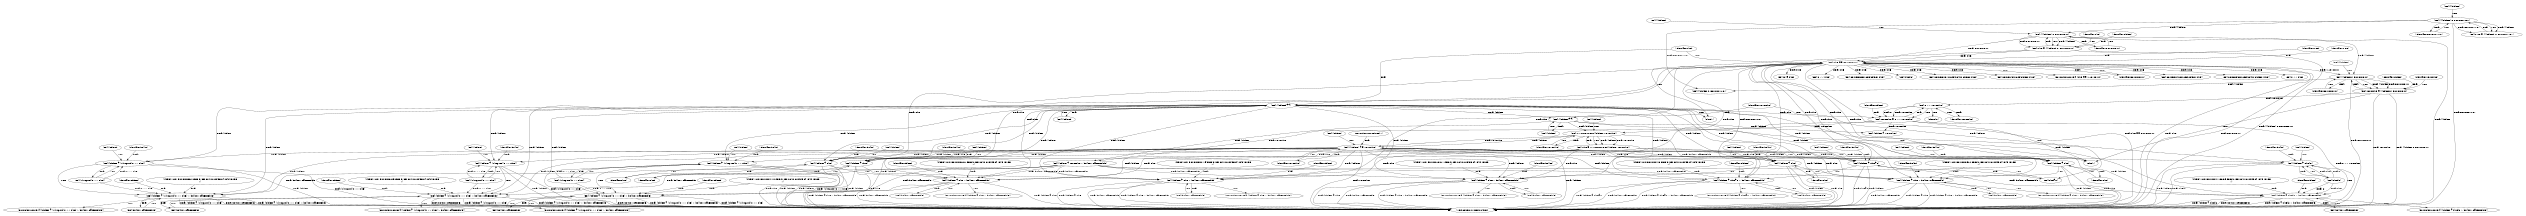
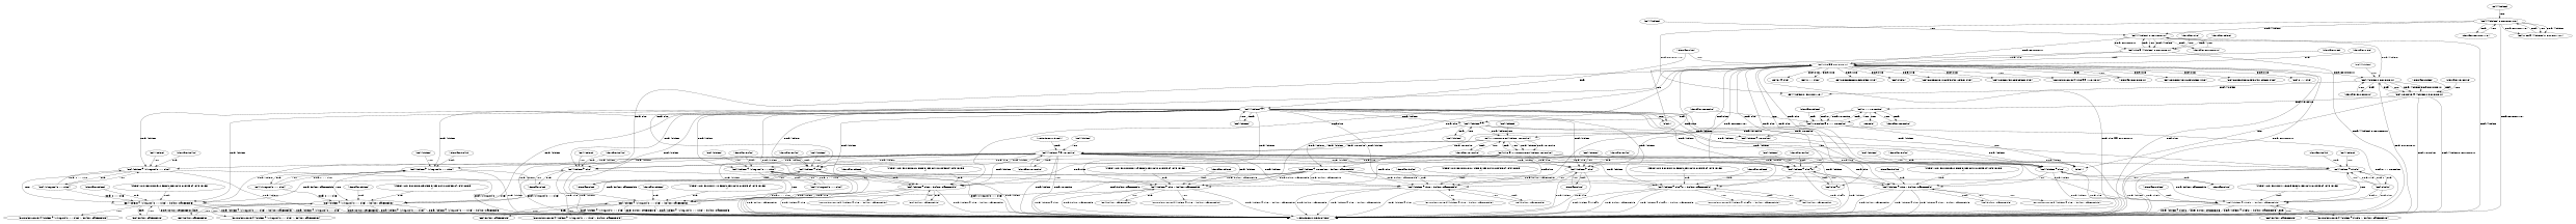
  digraph {
    fontname="DejaVu Sans"
    node [fontname="DejaVu Sans"]
    edge [fontname="DejaVu Sans"]
    n1 [label="(Call,(*object) += next_size)"]
    n2 [label="(Call,*object + (uint64_t)(1 << size) > bplist->offset_table)"]
    n3 [label="(Call,*object + (uint64_t)(1 << size))"]
    n4 [label="(Call,*object + (uint64_t)(1 << size) > bplist->offset_table)"]
    n5 [label="(Call,*object + (uint64_t)(1 << size))"]
    n6 [label="(Call,*object + (uint64_t)(1 << size) > bplist->offset_table)"]
    n7 [label="(Call,*object + (uint64_t)(1 << size))"]
    n8 [label="(Call,*object + size > bplist->offset_table)"]
    n9 [label="(Call,*object + size)"]
    n10 [label="(Call,*object + size > bplist->offset_table)"]
    n11 [label="(Call,*object + size)"]
    n12 [label="(Call,*object + size*2 > bplist->offset_table)"]
    n13 [label="(Call,*object + size*2)"]
    n14 [label="(Call,*object + size > bplist->offset_table)"]
    n15 [label="(Call,*object + size)"]
    n16 [label="(Call,*object + size+1 > bplist->offset_table)"]
    n17 [label="(Call,*object + size+1)"]
    n18 [label="(Call,*object + size > bplist->offset_table)"]
    n19 [label="(Call,*object + size)"]
    n20 [label="(Block,)"]
    n21 [label="(Identifier,next_size)"]
    n22 [label="(MethodReturn,static plist_t)"]
    n23 [label="(Call,bplist->offset_table)"]
    n24 [label="(ControlStructure,if (*object + (uint64_t)(1 << size) > bplist->offset_table))"]
    n25 [label="(Call,(uint64_t)(1 << size))"]
    n26 [label="(ControlStructure,if (*object + (uint64_t)(1 << size) > bplist->offset_table))"]
    n27 [label="(Call,bplist->offset_table)"]
    n28 [label="(Call,(uint64_t)(1 << size))"]
    n29 [label="(Call,bplist->offset_table)"]
    n30 [label="(ControlStructure,if (*object + (uint64_t)(1 << size) > bplist->offset_table))"]
    n31 [label="(Call,(uint64_t)(1 << size))"]
    n32 [label="(Call,bplist->offset_table)"]
    n33 [label="(ControlStructure,if (*object + size > bplist->offset_table))"]
    n34 [label="(Identifier,size)"]
    n35 [label="(Call,bplist->offset_table)"]
    n36 [label="(ControlStructure,if (*object + size > bplist->offset_table))"]
    n37 [label="(Identifier,size)"]
    n38 [label="(Call,bplist->offset_table)"]
    n39 [label="(ControlStructure,if (*object + size*2 > bplist->offset_table))"]
    n40 [label="(Call,size*2)"]
    n41 [label="(ControlStructure,if (*object + size > bplist->offset_table))"]
    n42 [label="(Call,bplist->offset_table)"]
    n43 [label="(Identifier,size)"]
    n44 [label="(ControlStructure,if (*object + size+1 > bplist->offset_table))"]
    n45 [label="(Call,bplist->offset_table)"]
    n46 [label="(Call,size+1)"]
    n47 [label="(Call,bplist->offset_table)"]
    n48 [label="(ControlStructure,if (*object + size > bplist->offset_table))"]
    n49 [label="(Identifier,size)"]
    n50 [label="(Call,UINT_TO_HOST(*object, next_size))"]
    n51 [label="(Call,size = UINT_TO_HOST(*object, next_size))"]
    n52 [label="(Identifier,next_size)"]
    n53 [label="(Call,(*object)++)"]
    n54 [label="(Call,*object + next_size > bplist->offset_table)"]
    n55 [label="(Call,*object + next_size)"]
    n56 [label="(Call,*object)"]
    n57 [label="(Call,(*object)++)"]
    n58 [label="(Call,*object)"]
    n59 [label="(Block,)"]
    n60 [label="(Call,next_size = 1 << next_size)"]
    n61 [label="(Call,1 << next_size)"]
    n62 [label="(Identifier,next_size)"]
    n63 [label="(Literal,1)"]
    n64 [label="(Call,next_size = **object & BPLIST_FILL)"]
    n65 [label="(Call,**object & BPLIST_FILL)"]
    n66 [label="(Identifier,BPLIST_FILL)"]
    n67 [label="(Call,**object & BPLIST_MASK)"]
    n68 [label="(Call,(**object) & BPLIST_FILL)"]
    n69 [label="(Call,size == BPLIST_FILL)"]
    n70 [label="(Call,size = (**object) & BPLIST_FILL)"]
    n71 [label="(Identifier,BPLIST_FILL)"]
    n72 [label="(Call,3 != size)"]
    n73 [label="(Call,1 << size)"]
    n74 [label="(Call,parse_data_node(object, size))"]
    n75 [label="(Call,size*2)"]
    n76 [label="(Call,parse_array_node(bplist, object, size))"]
    n77 [label="(Call,parse_uid_node(object, size))"]
    n78 [label="(ControlStructure,if (size == MASK_FILL))"]
    n79 [label="(Identifier,BPLIST_FILL)"]
    n80 [label="(Call,parse_string_node(object, size))"]
    n81 [label="(Call,parse_dict_node(bplist, object, size))"]
    n82 [label="(Call,1 << size)"]
    n83 [label="(Call,(**object) & BPLIST_MASK)"]
    n84 [label="(Identifier,BPLIST_MASK)"]
    n85 [label="(Call,type = (**object) & BPLIST_MASK)"]
-   n86 [label="(ControlStructure,break;)"]
+   n86 [label="(MethodReturn,break;)"]
    n87 [label="(Call,*object)"]
    n88 [label="(Call,*object)"]
    n89 [label="(Identifier,bplist)"]
    n90 [label="(Call,*object)"]
    n91 [label="(Identifier,size)"]
    n92 [label="(Identifier,object)"]
    n93 [label="(Identifier,object)"]
    n94 [label="(Identifier,object)"]
    n95 [label="(Literal,\"%s: BPLIST_STRING data bytes point outside of valid range\n\")"]
    n96 [label="(Identifier,object)"]
    n97 [label="(Identifier,bplist)"]
    n98 [label="(Identifier,size)"]
    n99 [label="(Call,**object)"]
    n100 [label="(Call,*object)"]
    n101 [label="(Identifier,bplist)"]
    n102 [label="(Call,*object)"]
    n103 [label="(Literal,\"%s: BPLIST_ARRAY data bytes point outside of valid range\n\")"]
    n104 [label="(Identifier,bplist)"]
    n105 [label="(Literal,\"%s: BPLIST_UID data bytes point outside of valid range\n\")"]
    n106 [label="(Identifier,object)"]
    n107 [label="(Literal,\"%s: BPLIST_UNICODE data bytes point outside of valid range\n\")"]
    n108 [label="(Identifier,bplist)"]
    n109 [label="(Identifier,object)"]
    n110 [label="(Literal,\"%s: BPLIST_DATE data bytes point outside of valid range\n\")"]
    n111 [label="(Identifier,bplist)"]
    n112 [label="(Call,*object)"]
    n113 [label="(Identifier,object)"]
    n114 [label="(Identifier,bplist)"]
    n115 [label="(Identifier,type)"]
    n116 [label="(Literal,\"%s: BPLIST_REAL data bytes point outside of valid range\n\")"]
    n117 [label="(Identifier,bplist)"]
    n118 [label="(Call,*object)"]
    n119 [label="(Identifier,object)"]
    n120 [label="(Identifier,bplist)"]
    n121 [label="(Identifier,type)"]
    n122 [label="(Call,**object)"]
    n123 [label="(Call,*object)"]
    n124 [label="(Call,**object)"]
    n125 [label="(Call,*object)"]
    n126 [label="(Identifier,bplist)"]
    n127 [label="(Literal,\"%s: BPLIST_DATA data bytes point outside of valid range\n\")"]
    n128 [label="(Identifier,next_size)"]
    n129 [label="(Identifier,bplist)"]
    n130 [label="(Call,*object)"]
    n131 [label="(Identifier,next_size)"]
    n132 [label="(Identifier,object)"]
    n133 [label="(Literal,\"%s: BPLIST_REAL data bytes point outside of valid range\n\")"]
    n134 [label="(Literal,\"%s: BPLIST_UINT data bytes point outside of valid range\n\")"]
    n135 [label="(Call,*object)"]
    n136 [label="(Identifier,object)"]
    n1 -> n2 [label="DDG: *object"]
    n1 -> n3 [label="DDG: *object"]
    n1 -> n4 [label="DDG: *object"]
    n1 -> n5 [label="DDG: *object"]
    n1 -> n6 [label="DDG: *object"]
    n1 -> n7 [label="DDG: *object"]
    n1 -> n8 [label="DDG: *object"]
    n1 -> n9 [label="DDG: *object"]
    n1 -> n10 [label="DDG: *object"]
    n1 -> n11 [label="DDG: *object"]
    n1 -> n12 [label="DDG: *object"]
    n1 -> n13 [label="DDG: *object"]
    n1 -> n14 [label="DDG: *object"]
    n1 -> n15 [label="DDG: *object"]
    n1 -> n16 [label="DDG: *object"]
    n1 -> n17 [label="DDG: *object"]
    n1 -> n18 [label="DDG: *object"]
    n1 -> n19 [label="DDG: *object"]
    n1 -> n20 [label="AST: "]
    n1 -> n21 [label="CFG: "]
    n1 -> n22 [label="DDG: *object"]
    n1 -> n22 [label="DDG: next_size"]
    n2 -> n22 [label="DDG: bplist->offset_table"]
    n2 -> n22 [label="DDG: *object + (uint64_t)(1 << size) > bplist->offset_table"]
    n2 -> n22 [label="DDG: *object + (uint64_t)(1 << size)"]
    n2 -> n23 [label="CFG: "]
    n2 -> n24 [label="AST: "]
    n3 -> n2 [label="AST: "]
    n3 -> n22 [label="DDG: (uint64_t)(1 << size)"]
    n3 -> n22 [label="DDG: *object"]
    n3 -> n25 [label="CFG: "]
    n4 -> n22 [label="DDG: *object + (uint64_t)(1 << size)"]
    n4 -> n22 [label="DDG: bplist->offset_table"]
    n4 -> n22 [label="DDG: *object + (uint64_t)(1 << size) > bplist->offset_table"]
    n4 -> n26 [label="AST: "]
    n4 -> n27 [label="CFG: "]
    n5 -> n4 [label="AST: "]
    n5 -> n22 [label="DDG: *object"]
    n5 -> n22 [label="DDG: (uint64_t)(1 << size)"]
    n5 -> n28 [label="CFG: "]
    n6 -> n22 [label="DDG: *object + (uint64_t)(1 << size) > bplist->offset_table"]
    n6 -> n22 [label="DDG: bplist->offset_table"]
    n6 -> n22 [label="DDG: *object + (uint64_t)(1 << size)"]
    n6 -> n29 [label="CFG: "]
    n6 -> n30 [label="AST: "]
    n7 -> n6 [label="AST: "]
    n7 -> n22 [label="DDG: *object"]
    n7 -> n22 [label="DDG: (uint64_t)(1 << size)"]
    n7 -> n31 [label="CFG: "]
    n8 -> n22 [label="DDG: bplist->offset_table"]
    n8 -> n22 [label="DDG: *object + size"]
    n8 -> n22 [label="DDG: *object + size > bplist->offset_table"]
    n8 -> n32 [label="CFG: "]
    n8 -> n33 [label="AST: "]
    n9 -> n8 [label="AST: "]
    n9 -> n22 [label="DDG: size"]
    n9 -> n22 [label="DDG: *object"]
    n9 -> n34 [label="CFG: "]
    n10 -> n22 [label="DDG: *object + size > bplist->offset_table"]
    n10 -> n22 [label="DDG: *object + size"]
    n10 -> n22 [label="DDG: bplist->offset_table"]
    n10 -> n35 [label="CFG: "]
    n10 -> n36 [label="AST: "]
    n11 -> n10 [label="AST: "]
    n11 -> n22 [label="DDG: size"]
    n11 -> n22 [label="DDG: *object"]
    n11 -> n37 [label="CFG: "]
    n12 -> n22 [label="DDG: *object + size*2 > bplist->offset_table"]
    n12 -> n22 [label="DDG: *object + size*2"]
    n12 -> n22 [label="DDG: bplist->offset_table"]
    n12 -> n38 [label="CFG: "]
    n12 -> n39 [label="AST: "]
    n13 -> n12 [label="AST: "]
    n13 -> n22 [label="DDG: *object"]
    n13 -> n22 [label="DDG: size*2"]
    n13 -> n40 [label="CFG: "]
    n14 -> n22 [label="DDG: *object + size"]
    n14 -> n22 [label="DDG: bplist->offset_table"]
    n14 -> n22 [label="DDG: *object + size > bplist->offset_table"]
    n14 -> n41 [label="AST: "]
    n14 -> n42 [label="CFG: "]
    n15 -> n14 [label="AST: "]
    n15 -> n22 [label="DDG: *object"]
    n15 -> n22 [label="DDG: size"]
    n15 -> n43 [label="CFG: "]
    n16 -> n22 [label="DDG: *object + size+1"]
    n16 -> n22 [label="DDG: bplist->offset_table"]
    n16 -> n22 [label="DDG: *object + size+1 > bplist->offset_table"]
    n16 -> n44 [label="AST: "]
    n16 -> n45 [label="CFG: "]
    n17 -> n16 [label="AST: "]
    n17 -> n22 [label="DDG: size+1"]
    n17 -> n22 [label="DDG: *object"]
    n17 -> n46 [label="CFG: "]
    n18 -> n22 [label="DDG: bplist->offset_table"]
    n18 -> n22 [label="DDG: *object + size"]
    n18 -> n22 [label="DDG: *object + size > bplist->offset_table"]
    n18 -> n47 [label="CFG: "]
    n18 -> n48 [label="AST: "]
    n19 -> n18 [label="AST: "]
    n19 -> n22 [label="DDG: *object"]
    n19 -> n22 [label="DDG: size"]
    n19 -> n49 [label="CFG: "]
    n21 -> n1 [label="AST: "]
    n23 -> n2 [label="AST: "]
    n25 -> n2 [label="DDG: 1 << size"]
    n25 -> n3 [label="AST: "]
    n25 -> n3 [label="DDG: 1 << size"]
    n27 -> n4 [label="AST: "]
    n28 -> n4 [label="DDG: 1 << size"]
    n28 -> n5 [label="AST: "]
    n28 -> n5 [label="DDG: 1 << size"]
    n29 -> n6 [label="AST: "]
    n31 -> n6 [label="DDG: 1 << size"]
    n31 -> n7 [label="AST: "]
    n31 -> n7 [label="DDG: 1 << size"]
    n32 -> n8 [label="AST: "]
    n34 -> n9 [label="AST: "]
    n35 -> n10 [label="AST: "]
    n37 -> n11 [label="AST: "]
    n38 -> n12 [label="AST: "]
    n40 -> n12 [label="DDG: size"]
    n40 -> n12 [label="DDG: 2"]
    n40 -> n13 [label="AST: "]
    n40 -> n13 [label="DDG: size"]
    n40 -> n13 [label="DDG: 2"]
    n42 -> n14 [label="AST: "]
    n43 -> n15 [label="AST: "]
    n45 -> n16 [label="AST: "]
    n46 -> n17 [label="AST: "]
    n47 -> n18 [label="AST: "]
    n49 -> n19 [label="AST: "]
    n50 -> n1 [label="DDG: next_size"]
    n50 -> n1 [label="DDG: *object"]
    n50 -> n51 [label="AST: "]
    n50 -> n51 [label="DDG: *object"]
    n50 -> n51 [label="DDG: next_size"]
    n50 -> n52 [label="CFG: "]
    n51 -> n8 [label="DDG: size"]
    n51 -> n9 [label="DDG: size"]
    n51 -> n10 [label="DDG: size"]
    n51 -> n11 [label="DDG: size"]
    n51 -> n14 [label="DDG: size"]
    n51 -> n15 [label="DDG: size"]
    n51 -> n17 [label="DDG: size"]
    n51 -> n18 [label="DDG: size"]
    n51 -> n19 [label="DDG: size"]
    n51 -> n50 [label="CFG: "]
    n52 -> n50 [label="AST: "]
    n53 -> n20 [label="AST: "]
    n53 -> n50 [label="DDG: *object"]
    n53 -> n54 [label="DDG: *object"]
    n53 -> n55 [label="DDG: *object"]
    n53 -> n56 [label="CFG: "]
    n54 -> n2 [label="DDG: bplist->offset_table"]
    n54 -> n4 [label="DDG: bplist->offset_table"]
    n54 -> n6 [label="DDG: bplist->offset_table"]
    n54 -> n8 [label="DDG: bplist->offset_table"]
    n54 -> n10 [label="DDG: bplist->offset_table"]
    n54 -> n12 [label="DDG: bplist->offset_table"]
    n54 -> n14 [label="DDG: bplist->offset_table"]
-   n50 -> n16 [label="DDG: bplist->offset_table"]
+   n54 -> n16 [label="DDG: bplist->offset_table"]
    n54 -> n18 [label="DDG: bplist->offset_table"]
    n56 -> n53 [label="AST: "]
    n57 -> n2 [label="DDG: *object"]
    n57 -> n3 [label="DDG: *object"]
    n57 -> n4 [label="DDG: *object"]
    n57 -> n5 [label="DDG: *object"]
    n57 -> n6 [label="DDG: *object"]
    n57 -> n7 [label="DDG: *object"]
    n57 -> n8 [label="DDG: *object"]
    n57 -> n9 [label="DDG: *object"]
    n57 -> n10 [label="DDG: *object"]
    n57 -> n11 [label="DDG: *object"]
    n57 -> n12 [label="DDG: *object"]
    n57 -> n13 [label="DDG: *object"]
    n57 -> n14 [label="DDG: *object"]
    n57 -> n15 [label="DDG: *object"]
    n57 -> n16 [label="DDG: *object"]
    n57 -> n17 [label="DDG: *object"]
    n57 -> n18 [label="DDG: *object"]
    n57 -> n19 [label="DDG: *object"]
    n57 -> n22 [label="DDG: *object"]
    n57 -> n53 [label="DDG: *object"]
    n57 -> n58 [label="CFG: "]
    n57 -> n59 [label="AST: "]
    n58 -> n57 [label="AST: "]
    n60 -> n20 [label="AST: "]
    n60 -> n22 [label="DDG: 1 << next_size"]
    n60 -> n50 [label="DDG: next_size"]
    n60 -> n54 [label="DDG: next_size"]
    n60 -> n55 [label="DDG: next_size"]
    n60 -> n61 [label="CFG: "]
    n61 -> n60 [label="AST: "]
    n61 -> n60 [label="DDG: 1"]
    n61 -> n60 [label="DDG: next_size"]
    n61 -> n62 [label="CFG: "]
    n61 -> n63 [label="AST: "]
    n62 -> n61 [label="AST: "]
    n64 -> n20 [label="AST: "]
    n64 -> n22 [label="DDG: next_size"]
    n64 -> n22 [label="DDG: **object & BPLIST_FILL"]
    n64 -> n61 [label="DDG: next_size"]
    n64 -> n65 [label="CFG: "]
    n65 -> n22 [label="DDG: BPLIST_FILL"]
    n65 -> n64 [label="AST: "]
    n65 -> n64 [label="DDG: **object"]
    n65 -> n64 [label="DDG: BPLIST_FILL"]
    n65 -> n66 [label="CFG: "]
    n65 -> n67 [label="DDG: **object"]
    n66 -> n65 [label="AST: "]
    n68 -> n22 [label="DDG: **object"]
    n68 -> n65 [label="DDG: **object"]
    n68 -> n69 [label="DDG: BPLIST_FILL"]
    n68 -> n70 [label="AST: "]
    n68 -> n70 [label="DDG: **object"]
    n68 -> n70 [label="DDG: BPLIST_FILL"]
    n68 -> n71 [label="CFG: "]
    n69 -> n8 [label="DDG: size"]
    n69 -> n9 [label="DDG: size"]
    n69 -> n10 [label="DDG: size"]
    n69 -> n11 [label="DDG: size"]
    n69 -> n14 [label="DDG: size"]
    n69 -> n15 [label="DDG: size"]
    n69 -> n16 [label="DDG: BPLIST_MASK"]
    n69 -> n17 [label="DDG: size"]
    n69 -> n18 [label="DDG: size"]
    n69 -> n19 [label="DDG: size"]
    n69 -> n22 [label="DDG: size == BPLIST_FILL"]
    n69 -> n22 [label="DDG: size"]
    n69 -> n22 [label="DDG: BPLIST_FILL"]
    n69 -> n46 [label="DDG: size"]
-   n69 -> n65 [label="DDG: MASK_FILL"]
+   n69 -> n65 [label="DDG: BPLIST_FILL"]
    n69 -> n72 [label="DDG: size"]
    n69 -> n73 [label="DDG: size"]
    n69 -> n74 [label="DDG: size"]
    n69 -> n75 [label="DDG: size"]
    n69 -> n76 [label="DDG: size"]
    n69 -> n77 [label="DDG: size"]
    n69 -> n78 [label="AST: "]
    n69 -> n79 [label="CFG: "]
    n69 -> n80 [label="DDG: size"]
    n69 -> n81 [label="DDG: size"]
    n69 -> n82 [label="DDG: size"]
    n70 -> n22 [label="DDG: (**object) & BPLIST_FILL"]
    n70 -> n59 [label="AST: "]
    n70 -> n68 [label="CFG: "]
    n70 -> n69 [label="DDG: size"]
    n71 -> n68 [label="AST: "]
    n79 -> n69 [label="AST: "]
    n83 -> n22 [label="DDG: BPLIST_MASK"]
    n83 -> n67 [label="DDG: BPLIST_MASK"]
    n83 -> n68 [label="DDG: **object"]
    n83 -> n84 [label="CFG: "]
    n83 -> n85 [label="AST: "]
    n83 -> n85 [label="DDG: **object"]
    n83 -> n85 [label="DDG: BPLIST_MASK"]
    n84 -> n83 [label="AST: "]
    n85 -> n83 [label="CFG: "]
    n86 -> n1 [label="CFG: "]
    n87 -> n1 [label="AST: "]
    n88 -> n3 [label="AST: "]
    n89 -> n18 [label="CFG: "]
    n90 -> n19 [label="AST: "]
    n91 -> n57 [label="CFG: "]
    n91 -> n69 [label="AST: "]
    n92 -> n64 [label="CFG: "]
    n93 -> n70 [label="CFG: "]
    n94 -> n60 [label="CFG: "]
    n95 -> n10 [label="CFG: "]
    n96 -> n6 [label="CFG: "]
    n97 -> n9 [label="CFG: "]
    n98 -> n70 [label="AST: "]
    n99 -> n83 [label="AST: "]
    n100 -> n17 [label="AST: "]
    n101 -> n11 [label="CFG: "]
    n102 -> n7 [label="AST: "]
    n103 -> n14 [label="CFG: "]
    n104 -> n14 [label="CFG: "]
    n105 -> n16 [label="CFG: "]
    n106 -> n2 [label="CFG: "]
    n107 -> n12 [label="CFG: "]
    n108 -> n19 [label="CFG: "]
    n109 -> n8 [label="CFG: "]
    n110 -> n6 [label="CFG: "]
    n111 -> n3 [label="CFG: "]
    n112 -> n15 [label="AST: "]
    n113 -> n4 [label="CFG: "]
    n114 -> n5 [label="CFG: "]
    n115 -> n69 [label="CFG: "]
    n116 -> n4 [label="CFG: "]
    n117 -> n13 [label="CFG: "]
    n118 -> n5 [label="AST: "]
    n119 -> n16 [label="CFG: "]
    n120 -> n7 [label="CFG: "]
    n121 -> n69 [label="CFG: "]
    n122 -> n65 [label="AST: "]
    n123 -> n11 [label="AST: "]
    n124 -> n68 [label="AST: "]
    n125 -> n13 [label="AST: "]
    n126 -> n17 [label="CFG: "]
    n127 -> n8 [label="CFG: "]
    n128 -> n53 [label="CFG: "]
    n128 -> n60 [label="AST: "]
    n129 -> n15 [label="CFG: "]
    n130 -> n50 [label="AST: "]
    n131 -> n64 [label="AST: "]
    n132 -> n10 [label="CFG: "]
    n133 -> n18 [label="CFG: "]
    n134 -> n2 [label="CFG: "]
    n135 -> n9 [label="AST: "]
    n136 -> n12 [label="CFG: "]
  }
